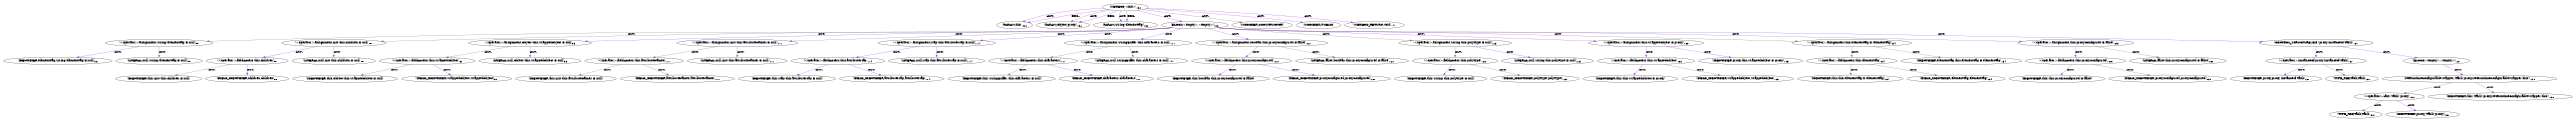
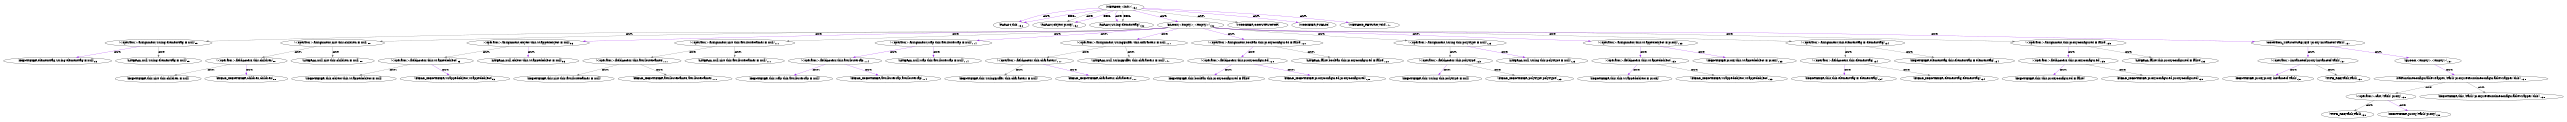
  digraph {
    edge [color=purple]
    n1 [label=<(METHOD,&lt;init&gt;)<SUB>132</SUB>>]
    n2 [label=<(PARAM,this)<SUB>132</SUB>>]
    n3 [label=<(PARAM,Object proxy)<SUB>132</SUB>>]
    n4 [label=<(PARAM,String elementTag)<SUB>132</SUB>>]
    n5 [label=<(BLOCK,&lt;empty&gt;,&lt;empty&gt;)<SUB>132</SUB>>]
    n6 [label=<(MODIFIER,CONSTRUCTOR)>]
    n7 [label=<(MODIFIER,PUBLIC)>]
    n8 [label=<(METHOD_RETURN,void)<SUB>140</SUB>>]
    n9 [label=<(&lt;operator&gt;.assignment,String elementTag = null)<SUB>85</SUB>>]
    n10 [label=<(&lt;operator&gt;.assignment,List this.children = null)<SUB>88</SUB>>]
    n11 [label=<(&lt;operator&gt;.assignment,Object this.wrappedObject = null)<SUB>93</SUB>>]
    n12 [label=<(&lt;operator&gt;.assignment,List this.attributeNames = null)<SUB>111</SUB>>]
    n13 [label=<(&lt;operator&gt;.assignment,Map this.attributeMap = null)<SUB>114</SUB>>]
    n14 [label=<(&lt;operator&gt;.assignment,StringBuffer this.characters = null)<SUB>117</SUB>>]
    n15 [label=<(&lt;operator&gt;.assignment,boolean this.proxyConfigured = false)<SUB>120</SUB>>]
    n16 [label=<(&lt;operator&gt;.assignment,String this.polyType = null)<SUB>123</SUB>>]
    n17 [label=<(&lt;operator&gt;.assignment,this.wrappedObject = proxy)<SUB>133</SUB>>]
    n18 [label=<(&lt;operator&gt;.assignment,this.elementTag = elementTag)<SUB>134</SUB>>]
    n19 [label=<(&lt;operator&gt;.assignment,this.proxyConfigured = false)<SUB>135</SUB>>]
    n20 [label=<(CONTROL_STRUCTURE,IF,if (proxy instanceof Task))<SUB>137</SUB>>]
    n21 [label=<(IDENTIFIER,elementTag,String elementTag = null)<SUB>85</SUB>>]
    n22 [label=<(LITERAL,null,String elementTag = null)<SUB>85</SUB>>]
    n23 [label=<(&lt;operator&gt;.fieldAccess,this.children)<SUB>88</SUB>>]
    n24 [label=<(LITERAL,null,List this.children = null)<SUB>88</SUB>>]
    n25 [label=<(&lt;operator&gt;.fieldAccess,this.wrappedObject)<SUB>93</SUB>>]
    n26 [label=<(LITERAL,null,Object this.wrappedObject = null)<SUB>93</SUB>>]
    n27 [label=<(&lt;operator&gt;.fieldAccess,this.attributeNames)<SUB>111</SUB>>]
    n28 [label=<(LITERAL,null,List this.attributeNames = null)<SUB>111</SUB>>]
    n29 [label=<(&lt;operator&gt;.fieldAccess,this.attributeMap)<SUB>114</SUB>>]
    n30 [label=<(LITERAL,null,Map this.attributeMap = null)<SUB>114</SUB>>]
    n31 [label=<(&lt;operator&gt;.fieldAccess,this.characters)<SUB>117</SUB>>]
    n32 [label=<(LITERAL,null,StringBuffer this.characters = null)<SUB>147</SUB>>]
    n33 [label=<(&lt;operator&gt;.fieldAccess,this.proxyConfigured)<SUB>120</SUB>>]
    n34 [label=<(LITERAL,false,boolean this.proxyConfigured = false)<SUB>120</SUB>>]
    n35 [label=<(&lt;operator&gt;.fieldAccess,this.polyType)<SUB>123</SUB>>]
    n36 [label=<(LITERAL,null,String this.polyType = null)<SUB>123</SUB>>]
    n37 [label=<(&lt;operator&gt;.fieldAccess,this.wrappedObject)<SUB>133</SUB>>]
    n38 [label=<(IDENTIFIER,proxy,this.wrappedObject = proxy)<SUB>133</SUB>>]
    n39 [label=<(&lt;operator&gt;.fieldAccess,this.elementTag)<SUB>134</SUB>>]
    n40 [label=<(IDENTIFIER,elementTag,this.elementTag = elementTag)<SUB>134</SUB>>]
    n41 [label=<(&lt;operator&gt;.fieldAccess,this.proxyConfigured)<SUB>135</SUB>>]
    n42 [label=<(LITERAL,false,this.proxyConfigured = false)<SUB>135</SUB>>]
    n43 [label=<(&lt;operator&gt;.instanceOf,proxy instanceof Task)<SUB>137</SUB>>]
    n44 [label=<(BLOCK,&lt;empty&gt;,&lt;empty&gt;)<SUB>137</SUB>>]
    n45 [label=<(IDENTIFIER,this,List this.children = null)>]
    n46 [label=<(FIELD_IDENTIFIER,children,children)<SUB>88</SUB>>]
    n47 [label=<(IDENTIFIER,this,Object this.wrappedObject = null)>]
    n48 [label=<(FIELD_IDENTIFIER,wrappedObject,wrappedObject)<SUB>93</SUB>>]
    n49 [label=<(IDENTIFIER,this,List this.attributeNames = null)>]
    n50 [label=<(FIELD_IDENTIFIER,attributeNames,attributeNames)<SUB>111</SUB>>]
    n51 [label=<(IDENTIFIER,this,Map this.attributeMap = null)>]
    n52 [label=<(FIELD_IDENTIFIER,attributeMap,attributeMap)<SUB>114</SUB>>]
    n53 [label=<(IDENTIFIER,this,StringBuffer this.characters = null)>]
    n54 [label=<(FIELD_IDENTIFIER,characters,characters)<SUB>117</SUB>>]
    n55 [label=<(IDENTIFIER,this,boolean this.proxyConfigured = false)>]
    n56 [label=<(FIELD_IDENTIFIER,proxyConfigured,proxyConfigured)<SUB>120</SUB>>]
    n57 [label=<(IDENTIFIER,this,String this.polyType = null)>]
    n58 [label=<(FIELD_IDENTIFIER,polyType,polyType)<SUB>123</SUB>>]
    n59 [label=<(IDENTIFIER,this,this.wrappedObject = proxy)>]
    n60 [label=<(FIELD_IDENTIFIER,wrappedObject,wrappedObject)<SUB>133</SUB>>]
    n61 [label=<(IDENTIFIER,this,this.elementTag = elementTag)<SUB>134</SUB>>]
    n62 [label=<(FIELD_IDENTIFIER,elementTag,elementTag)<SUB>134</SUB>>]
    n63 [label=<(IDENTIFIER,this,this.proxyConfigured = false)>]
    n64 [label=<(FIELD_IDENTIFIER,proxyConfigured,proxyConfigured)<SUB>135</SUB>>]
    n65 [label=<(IDENTIFIER,proxy,proxy instanceof Task)<SUB>137</SUB>>]
    n66 [label=<(TYPE_REF,Task,Task)<SUB>137</SUB>>]
    n67 [label=<(setRuntimeConfigurableWrapper,(Task) proxy.setRuntimeConfigurableWrapper(this))<SUB>138</SUB>>]
    n68 [label=<(&lt;operator&gt;.cast,(Task) proxy)<SUB>138</SUB>>]
    n69 [label=<(IDENTIFIER,this,(Task) proxy.setRuntimeConfigurableWrapper(this))<SUB>138</SUB>>]
    n70 [label=<(TYPE_REF,Task,Task)<SUB>138</SUB>>]
    n71 [label=<(IDENTIFIER,proxy,(Task) proxy)<SUB>138</SUB>>]
    n1 -> n2 [label="AST: "]
    n1 -> n2 [label="DDG: "]
    n1 -> n3 [color=gray40 label="AST: "]
    n1 -> n3 [label="DDG: "]
    n1 -> n4 [label="AST: "]
    n1 -> n4 [color=gray40 label="DDG: "]
    n1 -> n5 [label="AST: "]
    n1 -> n6 [color=gray40 label="AST: "]
    n1 -> n7 [label="AST: "]
    n1 -> n8 [label="AST: "]
    n5 -> n9 [color=gray40 label="AST: "]
    n5 -> n10 [color=gray40 label="AST: "]
    n5 -> n11 [label="AST: "]
    n5 -> n12 [color=gray40 label="AST: "]
    n5 -> n13 [label="AST: "]
    n5 -> n14 [label="AST: "]
    n5 -> n15 [label="AST: "]
    n5 -> n16 [color=gray40 label="AST: "]
    n5 -> n17 [label="AST: "]
    n5 -> n18 [color=gray40 label="AST: "]
    n5 -> n19 [color=gray40 label="AST: "]
    n5 -> n20 [label="AST: "]
    n9 -> n21 [label="AST: "]
    n9 -> n22 [color=gray40 label="AST: "]
-   n10 -> n23 [label="AST: "]
+   n10 -> n23 [color=gray40 label="AST: "]
    n10 -> n24 [color=gray40 label="AST: "]
    n11 -> n25 [color=gray40 label="AST: "]
    n11 -> n26 [label="AST: "]
    n12 -> n27 [color=gray40 label="AST: "]
    n12 -> n28 [color=gray40 label="AST: "]
    n13 -> n29 [label="AST: "]
    n13 -> n30 [label="AST: "]
    n14 -> n31 [color=gray40 label="AST: "]
    n14 -> n32 [color=gray40 label="AST: "]
    n15 -> n33 [label="AST: "]
    n15 -> n34 [color=gray40 label="AST: "]
    n16 -> n35 [color=gray40 label="AST: "]
    n16 -> n36 [label="AST: "]
    n17 -> n37 [label="AST: "]
    n17 -> n38 [label="AST: "]
    n18 -> n39 [color=gray40 label="AST: "]
    n18 -> n40 [color=gray40 label="AST: "]
    n19 -> n41 [label="AST: "]
    n19 -> n42 [color=gray40 label="AST: "]
    n20 -> n43 [label="AST: "]
    n20 -> n44 [label="AST: "]
    n23 -> n45 [color=gray40 label="AST: "]
    n23 -> n46 [label="AST: "]
    n25 -> n47 [color=gray40 label="AST: "]
    n25 -> n48 [label="AST: "]
    n27 -> n49 [color=gray40 label="AST: "]
    n27 -> n50 [color=gray40 label="AST: "]
    n29 -> n51 [label="AST: "]
    n29 -> n52 [label="AST: "]
    n31 -> n53 [color=gray40 label="AST: "]
    n31 -> n54 [label="AST: "]
    n33 -> n55 [label="AST: "]
    n33 -> n56 [label="AST: "]
    n35 -> n57 [label="AST: "]
    n35 -> n58 [color=gray40 label="AST: "]
    n37 -> n59 [label="AST: "]
    n37 -> n60 [color=gray40 label="AST: "]
-   n39 -> n61 [color=gray40 label="AST: "]
+   n39 -> n61 [label="AST: "]
    n39 -> n62 [color=gray40 label="AST: "]
    n41 -> n63 [label="AST: "]
    n41 -> n64 [color=gray40 label="AST: "]
    n43 -> n65 [label="AST: "]
    n43 -> n66 [color=gray40 label="AST: "]
    n44 -> n67 [label="AST: "]
    n67 -> n68 [color=gray40 label="AST: "]
    n67 -> n69 [color=gray40 label="AST: "]
    n68 -> n70 [color=gray40 label="AST: "]
    n68 -> n71 [label="AST: "]
  }
